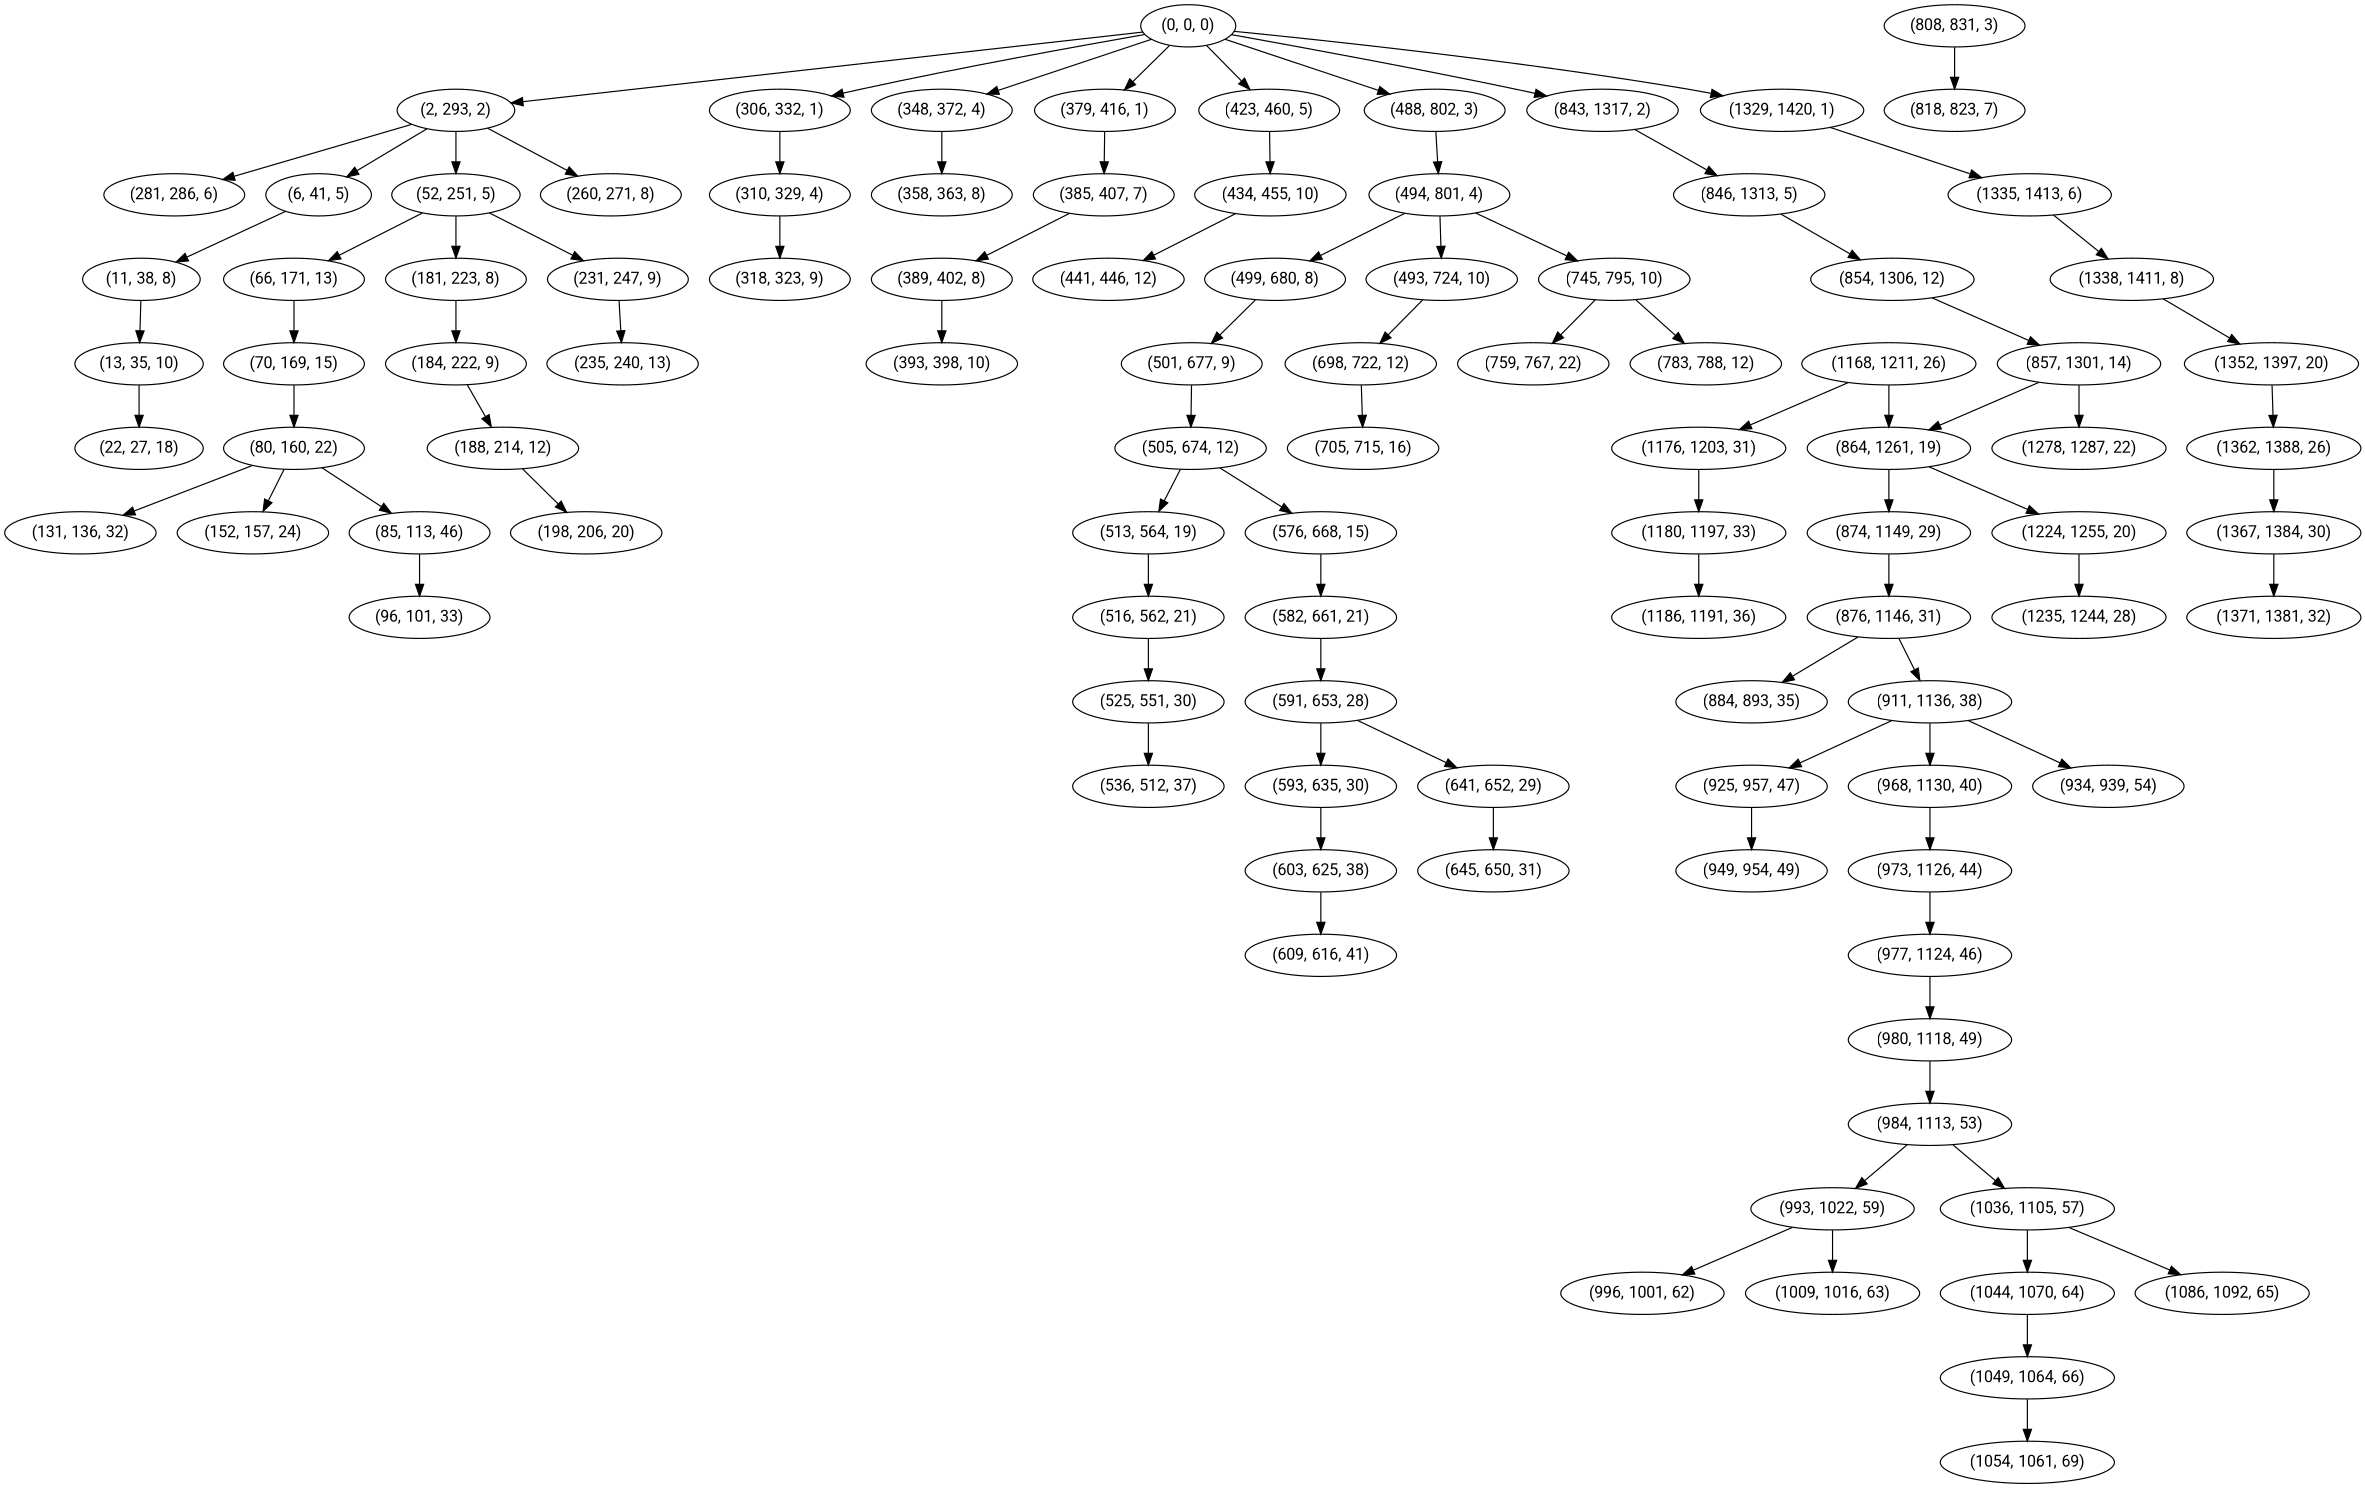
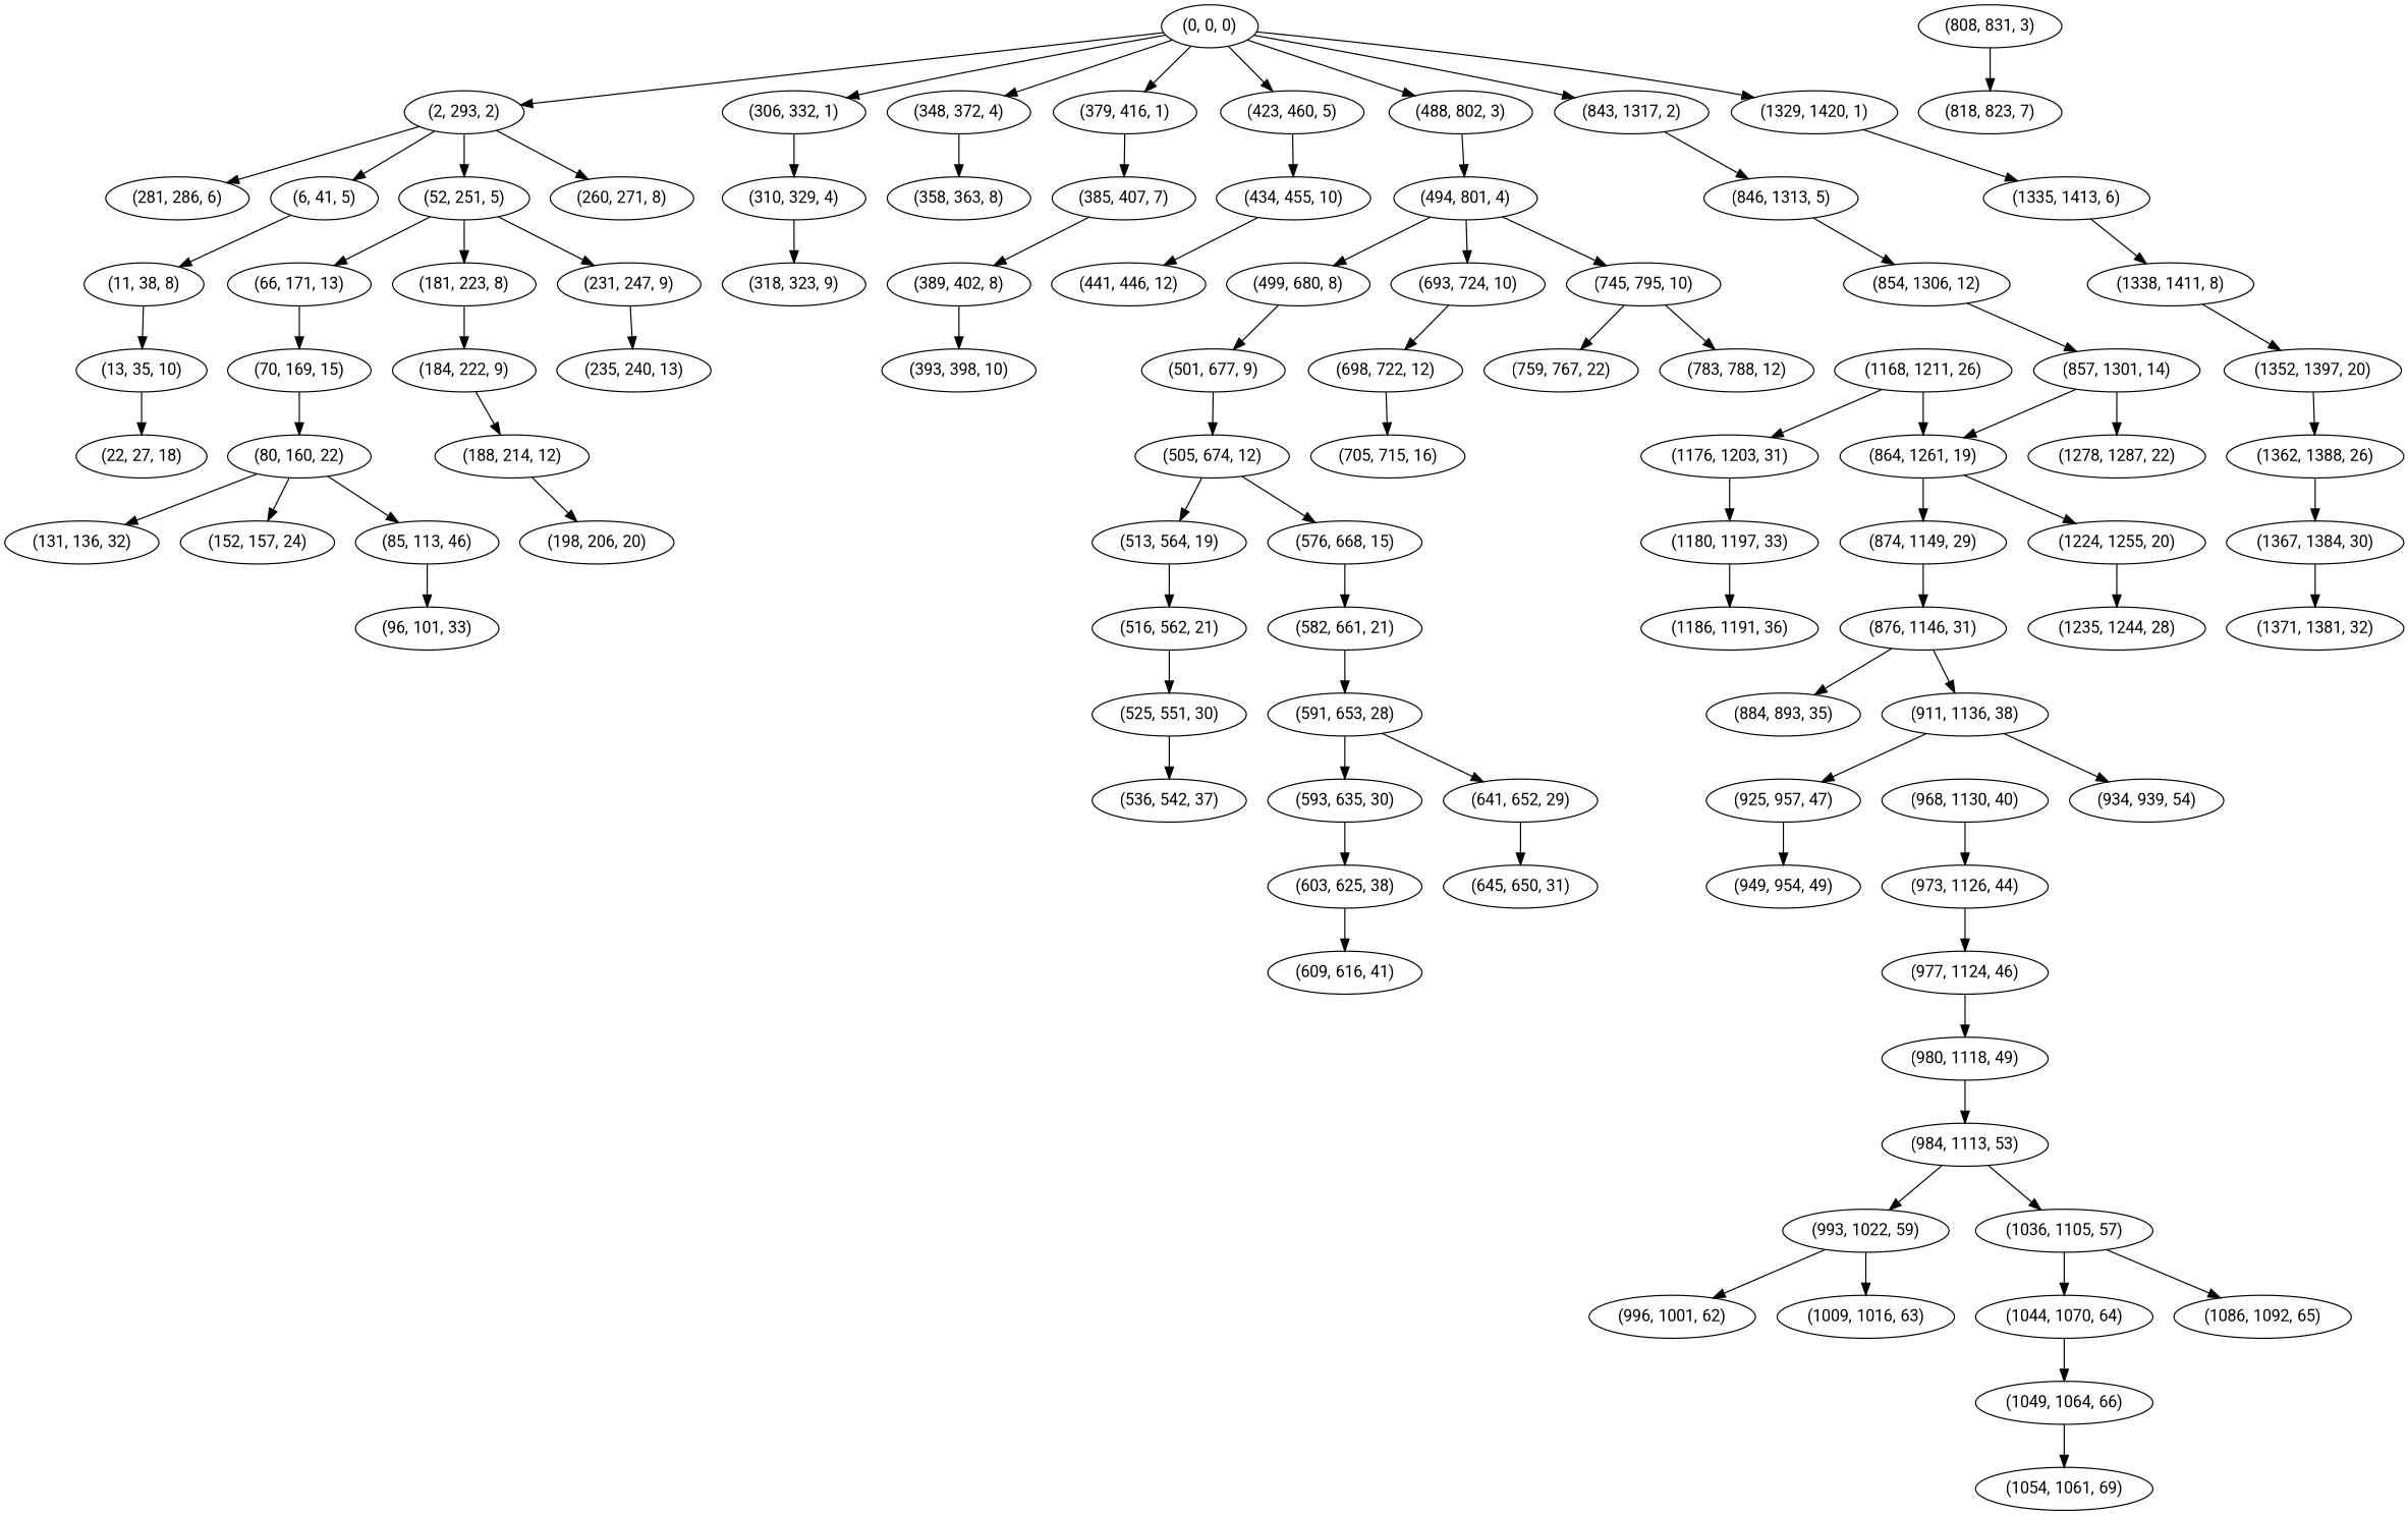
  digraph {
    fontname=Roboto
    node [fontname=Roboto]
    edge [fontname=Roboto]
    "(0, 0, 0)"
    "(2, 293, 2)"
    "(306, 332, 1)"
    "(348, 372, 4)"
    "(379, 416, 1)"
    "(423, 460, 5)"
    "(488, 802, 3)"
    "(843, 1317, 2)"
    "(1329, 1420, 1)"
    "(6, 41, 5)"
    "(52, 251, 5)"
    "(260, 271, 8)"
    "(281, 286, 6)"
    "(310, 329, 4)"
    "(358, 363, 8)"
    "(385, 407, 7)"
    "(434, 455, 10)"
    "(494, 801, 4)"
    "(808, 831, 3)"
    "(818, 823, 7)"
    "(846, 1313, 5)"
    "(1335, 1413, 6)"
    "(11, 38, 8)"
    "(66, 171, 13)"
    "(181, 223, 8)"
    "(231, 247, 9)"
    "(13, 35, 10)"
    "(22, 27, 18)"
    "(70, 169, 15)"
    "(184, 222, 9)"
    "(235, 240, 13)"
    "(80, 160, 22)"
    n33 [label="(85, 113, 46)"]
    "(131, 136, 32)"
    "(152, 157, 24)"
    "(96, 101, 33)"
    "(188, 214, 12)"
    "(198, 206, 20)"
    "(318, 323, 9)"
    "(389, 402, 8)"
    "(393, 398, 10)"
    "(441, 446, 12)"
    "(499, 680, 8)"
-   "(693, 724, 10)" [label="(493, 724, 10)"]
+   "(693, 724, 10)"
    "(745, 795, 10)"
    "(501, 677, 9)"
    "(698, 722, 12)"
    "(759, 767, 22)"
    "(783, 788, 12)"
    "(505, 674, 12)"
    "(513, 564, 19)"
    "(576, 668, 15)"
    "(516, 562, 21)"
    "(582, 661, 21)"
    "(525, 551, 30)"
-   "(536, 542, 37)" [label="(536, 512, 37)"]
+   "(536, 542, 37)"
    "(591, 653, 28)"
    "(593, 635, 30)"
    "(641, 652, 29)"
    "(603, 625, 38)"
    "(645, 650, 31)"
    "(609, 616, 41)"
    "(705, 715, 16)"
    "(854, 1306, 12)"
    "(857, 1301, 14)"
    "(864, 1261, 19)"
    "(1278, 1287, 22)"
    "(874, 1149, 29)"
    "(1224, 1255, 20)"
    "(876, 1146, 31)"
    "(1168, 1211, 26)"
    "(1176, 1203, 31)"
    "(1235, 1244, 28)"
    "(884, 893, 35)"
    "(911, 1136, 38)"
    "(925, 957, 47)"
    "(968, 1130, 40)"
    "(934, 939, 54)"
    "(949, 954, 49)"
    "(973, 1126, 44)"
    "(977, 1124, 46)"
    "(980, 1118, 49)"
    "(984, 1113, 53)"
    "(993, 1022, 59)"
    "(1036, 1105, 57)"
    "(996, 1001, 62)"
    "(1009, 1016, 63)"
    "(1044, 1070, 64)"
    "(1086, 1092, 65)"
    "(1049, 1064, 66)"
    "(1054, 1061, 69)"
    "(1180, 1197, 33)"
    "(1186, 1191, 36)"
    "(1338, 1411, 8)"
    "(1352, 1397, 20)"
    "(1362, 1388, 26)"
    "(1367, 1384, 30)"
    "(1371, 1381, 32)"
    "(0, 0, 0)" -> "(2, 293, 2)"
    "(0, 0, 0)" -> "(306, 332, 1)"
    "(0, 0, 0)" -> "(348, 372, 4)"
    "(0, 0, 0)" -> "(379, 416, 1)"
    "(0, 0, 0)" -> "(423, 460, 5)"
    "(0, 0, 0)" -> "(488, 802, 3)"
    "(0, 0, 0)" -> "(843, 1317, 2)"
    "(0, 0, 0)" -> "(1329, 1420, 1)"
    "(2, 293, 2)" -> "(6, 41, 5)"
    "(2, 293, 2)" -> "(52, 251, 5)"
    "(2, 293, 2)" -> "(260, 271, 8)"
    "(2, 293, 2)" -> "(281, 286, 6)"
    "(306, 332, 1)" -> "(310, 329, 4)"
    "(348, 372, 4)" -> "(358, 363, 8)"
    "(379, 416, 1)" -> "(385, 407, 7)"
    "(423, 460, 5)" -> "(434, 455, 10)"
    "(488, 802, 3)" -> "(494, 801, 4)"
    "(843, 1317, 2)" -> "(846, 1313, 5)"
    "(1329, 1420, 1)" -> "(1335, 1413, 6)"
    "(6, 41, 5)" -> "(11, 38, 8)"
    "(52, 251, 5)" -> "(66, 171, 13)"
    "(52, 251, 5)" -> "(181, 223, 8)"
    "(52, 251, 5)" -> "(231, 247, 9)"
    "(310, 329, 4)" -> "(318, 323, 9)"
    "(385, 407, 7)" -> "(389, 402, 8)"
    "(434, 455, 10)" -> "(441, 446, 12)"
    "(494, 801, 4)" -> "(499, 680, 8)"
    "(494, 801, 4)" -> "(693, 724, 10)"
    "(494, 801, 4)" -> "(745, 795, 10)"
    "(808, 831, 3)" -> "(818, 823, 7)"
    "(846, 1313, 5)" -> "(854, 1306, 12)"
    "(1335, 1413, 6)" -> "(1338, 1411, 8)"
    "(11, 38, 8)" -> "(13, 35, 10)"
    "(66, 171, 13)" -> "(70, 169, 15)"
    "(181, 223, 8)" -> "(184, 222, 9)"
    "(231, 247, 9)" -> "(235, 240, 13)"
    "(13, 35, 10)" -> "(22, 27, 18)"
    "(70, 169, 15)" -> "(80, 160, 22)"
    "(184, 222, 9)" -> "(188, 214, 12)"
    "(80, 160, 22)" -> n33
    "(80, 160, 22)" -> "(131, 136, 32)"
    "(80, 160, 22)" -> "(152, 157, 24)"
    n33 -> "(96, 101, 33)"
    "(188, 214, 12)" -> "(198, 206, 20)"
    "(389, 402, 8)" -> "(393, 398, 10)"
    "(499, 680, 8)" -> "(501, 677, 9)"
    "(693, 724, 10)" -> "(698, 722, 12)"
    "(745, 795, 10)" -> "(759, 767, 22)"
    "(745, 795, 10)" -> "(783, 788, 12)"
    "(501, 677, 9)" -> "(505, 674, 12)"
    "(698, 722, 12)" -> "(705, 715, 16)"
    "(505, 674, 12)" -> "(513, 564, 19)"
    "(505, 674, 12)" -> "(576, 668, 15)"
    "(513, 564, 19)" -> "(516, 562, 21)"
    "(576, 668, 15)" -> "(582, 661, 21)"
    "(516, 562, 21)" -> "(525, 551, 30)"
    "(582, 661, 21)" -> "(591, 653, 28)"
    "(525, 551, 30)" -> "(536, 542, 37)"
    "(591, 653, 28)" -> "(593, 635, 30)"
    "(591, 653, 28)" -> "(641, 652, 29)"
    "(593, 635, 30)" -> "(603, 625, 38)"
    "(641, 652, 29)" -> "(645, 650, 31)"
    "(603, 625, 38)" -> "(609, 616, 41)"
    "(854, 1306, 12)" -> "(857, 1301, 14)"
    "(857, 1301, 14)" -> "(864, 1261, 19)"
    "(857, 1301, 14)" -> "(1278, 1287, 22)"
    "(864, 1261, 19)" -> "(874, 1149, 29)"
    "(864, 1261, 19)" -> "(1224, 1255, 20)"
    "(874, 1149, 29)" -> "(876, 1146, 31)"
    "(1224, 1255, 20)" -> "(1235, 1244, 28)"
    "(876, 1146, 31)" -> "(884, 893, 35)"
    "(876, 1146, 31)" -> "(911, 1136, 38)"
    "(1168, 1211, 26)" -> "(864, 1261, 19)"
    "(1168, 1211, 26)" -> "(1176, 1203, 31)"
    "(1176, 1203, 31)" -> "(1180, 1197, 33)"
    "(911, 1136, 38)" -> "(925, 957, 47)"
-   "(911, 1136, 38)" -> "(968, 1130, 40)"
    "(911, 1136, 38)" -> "(934, 939, 54)"
    "(925, 957, 47)" -> "(949, 954, 49)"
    "(968, 1130, 40)" -> "(973, 1126, 44)"
    "(973, 1126, 44)" -> "(977, 1124, 46)"
    "(977, 1124, 46)" -> "(980, 1118, 49)"
    "(980, 1118, 49)" -> "(984, 1113, 53)"
    "(984, 1113, 53)" -> "(993, 1022, 59)"
    "(984, 1113, 53)" -> "(1036, 1105, 57)"
    "(993, 1022, 59)" -> "(996, 1001, 62)"
    "(993, 1022, 59)" -> "(1009, 1016, 63)"
    "(1036, 1105, 57)" -> "(1044, 1070, 64)"
    "(1036, 1105, 57)" -> "(1086, 1092, 65)"
    "(1044, 1070, 64)" -> "(1049, 1064, 66)"
    "(1049, 1064, 66)" -> "(1054, 1061, 69)"
    "(1180, 1197, 33)" -> "(1186, 1191, 36)"
    "(1338, 1411, 8)" -> "(1352, 1397, 20)"
    "(1352, 1397, 20)" -> "(1362, 1388, 26)"
    "(1362, 1388, 26)" -> "(1367, 1384, 30)"
    "(1367, 1384, 30)" -> "(1371, 1381, 32)"
  }
